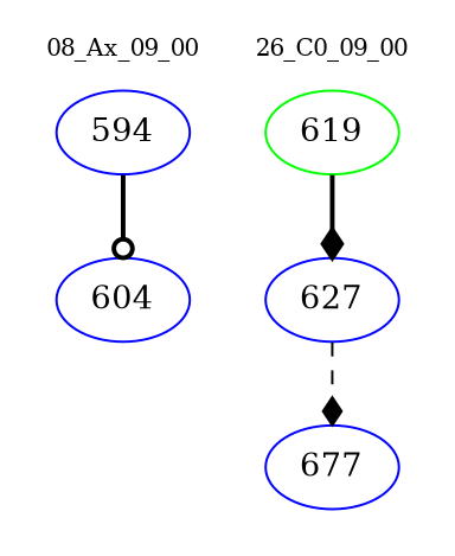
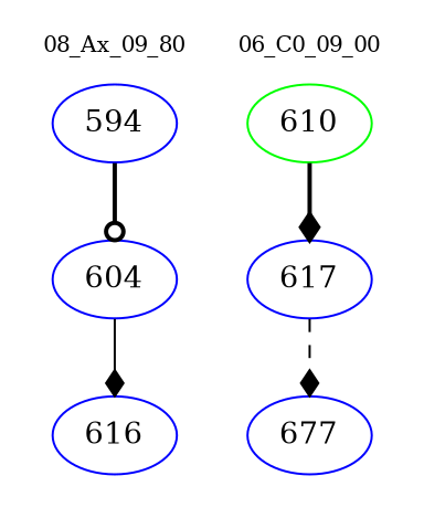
  digraph {
    node [color=blue]
    edge [arrowhead=diamond color=black style=bold]
    n1 [label=594]
    n2 [label=604]
-   n4 [color=green label=619]
-   n5 [label=627]
+   n3 [label=616]
+   n4 [color=green label=610]
+   n5 [label=617]
    n6 [label=677]
    subgraph cluster_1 {
      color=white
      fontsize=10
-     label="08_Ax_09_00"
+     label="08_Ax_09_80"
      n1
      n2
+     n3
    }
    subgraph cluster_2 {
      color=white
      fontsize=10
-     label="26_C0_09_00"
+     label="06_C0_09_00"
      n4
      n5
      n6
    }
    n1 -> n2 [arrowhead=odot]
+   n2 -> n3 [style=solid]
    n4 -> n5
    n5 -> n6 [style=dashed]
  }
